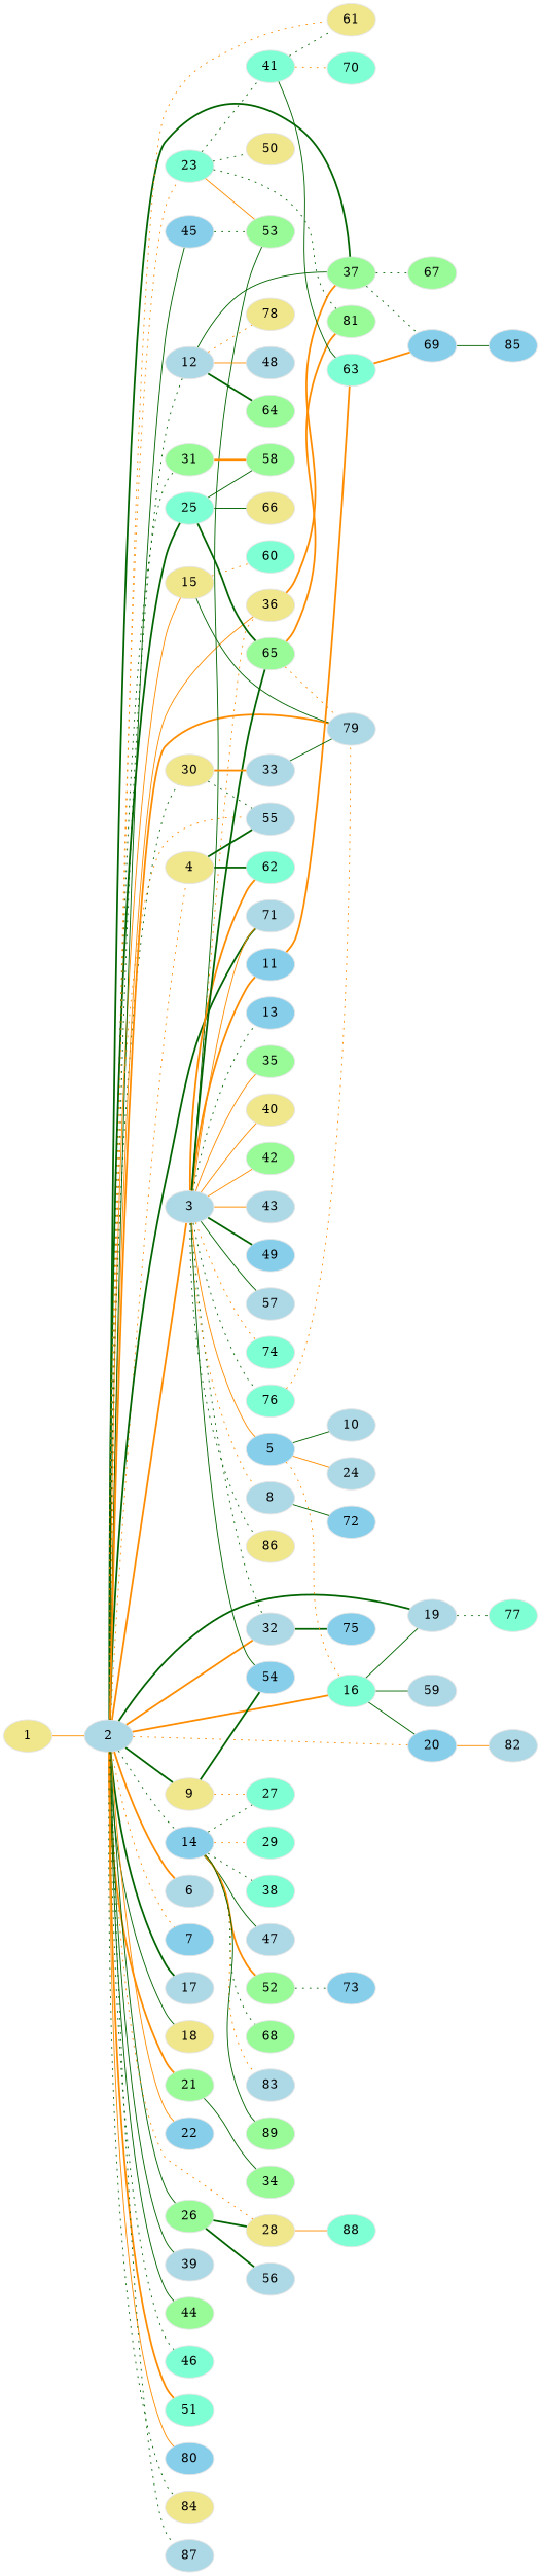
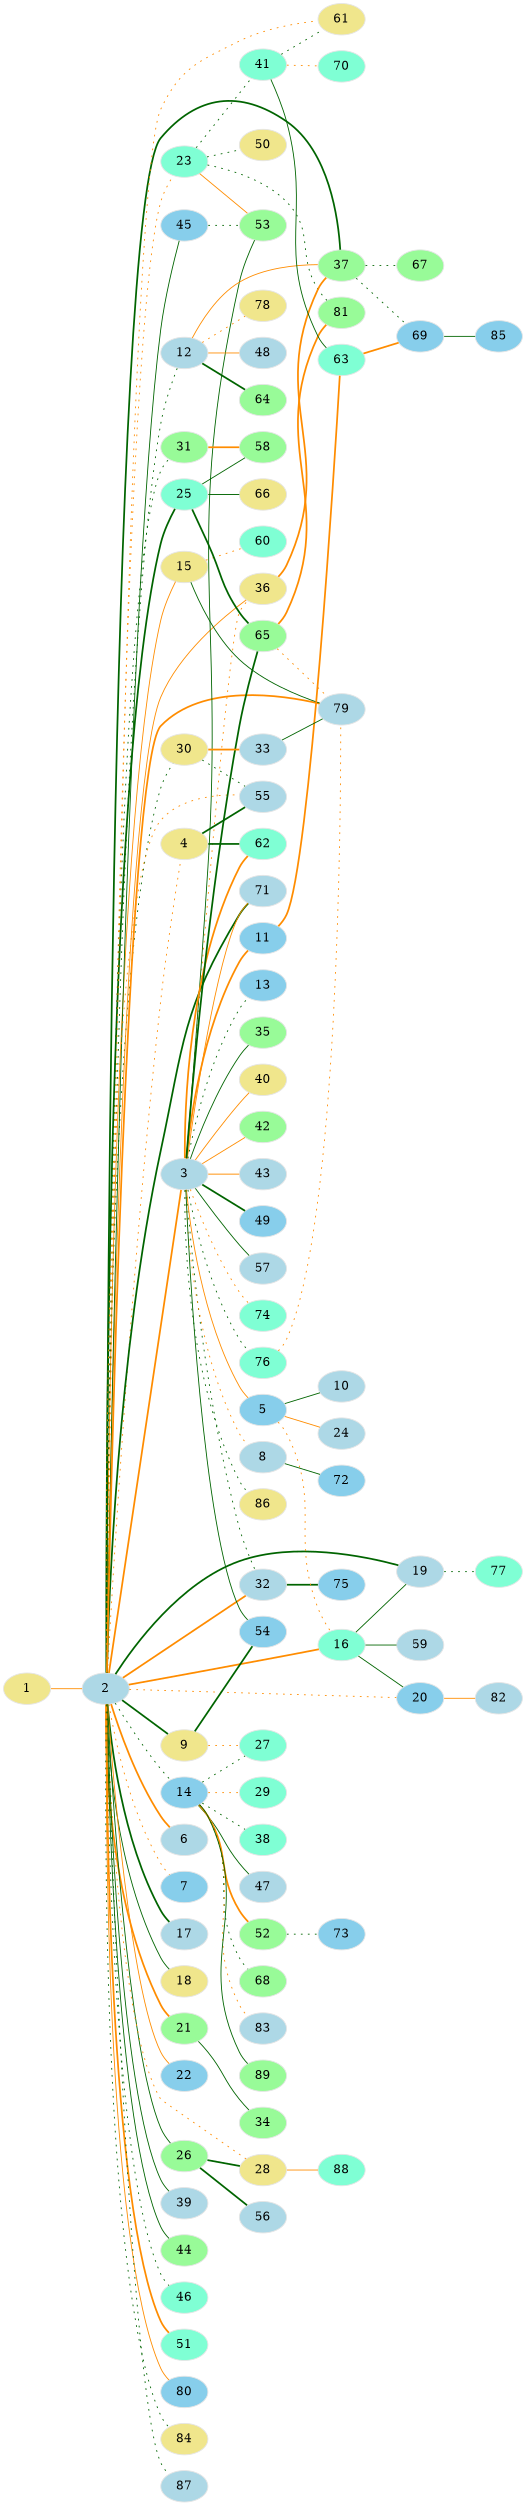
  graph {
    rankdir=LR
    node [color=gray90 fillcolor=lightblue style=filled]
    edge [color=darkgreen style=dotted weight=1.0]
    1 [fillcolor=khaki]
    2
    3
    4 [fillcolor=khaki]
    6
    7 [fillcolor=skyblue]
    9 [fillcolor=khaki]
    12
    14 [fillcolor=skyblue]
    15 [fillcolor=khaki]
    16 [fillcolor=aquamarine]
    17
    18 [fillcolor=khaki]
    19
    20 [fillcolor=skyblue]
    21 [fillcolor=palegreen]
    22 [fillcolor=skyblue]
    23 [fillcolor=aquamarine]
    25 [fillcolor=aquamarine]
    26 [fillcolor=palegreen]
    28 [fillcolor=khaki]
    30 [fillcolor=khaki]
    31 [fillcolor=palegreen]
    32
    36 [fillcolor=khaki]
    37 [fillcolor=palegreen]
    39
    44 [fillcolor=palegreen]
    45 [fillcolor=skyblue]
    46 [fillcolor=aquamarine]
    51 [fillcolor=aquamarine]
    55
    61 [fillcolor=khaki]
    71
    79
    80 [fillcolor=skyblue]
    84 [fillcolor=khaki]
    87
    5 [fillcolor=skyblue]
    8
    11 [fillcolor=skyblue]
    13 [fillcolor=skyblue]
    35 [fillcolor=palegreen]
    40 [fillcolor=khaki]
    42 [fillcolor=palegreen]
    43
    49 [fillcolor=skyblue]
    53 [fillcolor=palegreen]
    54 [fillcolor=skyblue]
    57
    62 [fillcolor=aquamarine]
    65 [fillcolor=palegreen]
    74 [fillcolor=aquamarine]
    76 [fillcolor=aquamarine]
    86 [fillcolor=khaki]
    27 [fillcolor=aquamarine]
    48
    64 [fillcolor=palegreen]
    78 [fillcolor=khaki]
    29 [fillcolor=aquamarine]
    38 [fillcolor=aquamarine]
    47
    52 [fillcolor=palegreen]
    68 [fillcolor=palegreen]
    83
    89 [fillcolor=palegreen]
    60 [fillcolor=aquamarine]
    59
    77 [fillcolor=aquamarine]
    82
    34 [fillcolor=palegreen]
    41 [fillcolor=aquamarine]
    50 [fillcolor=khaki]
    81 [fillcolor=palegreen]
    58 [fillcolor=palegreen]
    66 [fillcolor=khaki]
    56
    88 [fillcolor=aquamarine]
    33
    75 [fillcolor=skyblue]
    67 [fillcolor=palegreen]
    69 [fillcolor=skyblue]
    10
    24
    72 [fillcolor=skyblue]
    63 [fillcolor=aquamarine]
    73 [fillcolor=skyblue]
    70 [fillcolor=aquamarine]
    85 [fillcolor=skyblue]
    1 -- 2 [color=darkorange style=solid weight=2.0]
    2 -- 3 [color=darkorange style=bold]
    2 -- 4 [color=darkorange]
    2 -- 6 [color=darkorange style=bold]
    2 -- 7 [color=darkorange]
    2 -- 9 [style=bold]
    2 -- 12
    2 -- 14
    2 -- 15 [color=darkorange style=solid]
    2 -- 16 [color=darkorange style=bold]
    2 -- 17 [style=bold]
    2 -- 18 [style=solid]
    2 -- 19 [style=bold]
    2 -- 20 [color=darkorange]
    2 -- 21 [color=darkorange style=bold]
    2 -- 22 [color=darkorange style=solid]
    2 -- 23 [color=darkorange]
    2 -- 25 [style=bold]
    2 -- 26 [style=solid]
    2 -- 28 [color=darkorange]
    2 -- 30
    2 -- 31
    2 -- 32 [color=darkorange style=bold]
    2 -- 36 [color=darkorange style=solid]
    2 -- 37 [style=bold]
    2 -- 39 [style=solid]
    2 -- 44 [style=solid]
    2 -- 45 [style=solid]
    2 -- 46
    2 -- 51 [color=darkorange style=bold]
    2 -- 55 [color=darkorange]
    2 -- 61 [color=darkorange]
    2 -- 71 [style=bold]
    2 -- 79 [color=darkorange style=bold]
    2 -- 80 [color=darkorange style=solid]
    2 -- 84
    2 -- 87
    3 -- 32
    3 -- 36 [color=darkorange]
    3 -- 71 [color=darkorange style=solid]
    3 -- 5 [color=darkorange style=solid]
    3 -- 8 [color=darkorange]
    3 -- 11 [color=darkorange style=bold]
    3 -- 13
-   3 -- 35 [color=darkorange style=solid]
+   3 -- 35 [style=solid]
    3 -- 40 [color=darkorange style=solid]
    3 -- 42 [color=darkorange style=solid]
    3 -- 43 [color=darkorange style=solid]
    3 -- 49 [style=bold]
    3 -- 53 [style=solid]
    3 -- 54 [style=solid]
    3 -- 57 [style=solid]
    3 -- 62 [color=darkorange style=bold]
    3 -- 65 [style=bold]
    3 -- 74 [color=darkorange]
    3 -- 76
    3 -- 86
    4 -- 55 [style=bold]
    4 -- 62 [style=bold]
    9 -- 54 [style=bold]
    9 -- 27 [color=darkorange weight=2.0]
-   12 -- 37 [style=solid]
+   12 -- 37 [color=darkorange style=solid]
    12 -- 48 [color=darkorange style=solid]
    12 -- 64 [style=bold]
    12 -- 78 [color=darkorange]
    14 -- 27
    14 -- 29 [color=darkorange]
    14 -- 38
    14 -- 47 [style=solid]
    14 -- 52 [color=darkorange style=bold]
    14 -- 68
    14 -- 83 [color=darkorange]
    14 -- 89 [style=solid]
    15 -- 79 [style=solid]
    15 -- 60 [color=darkorange weight=2.0]
    16 -- 19 [style=solid]
    16 -- 20 [style=solid]
    16 -- 59 [style=solid weight=5.0]
    19 -- 77
    20 -- 82 [color=darkorange style=solid]
    21 -- 34 [style=solid]
    23 -- 53 [color=darkorange style=solid]
    23 -- 41
    23 -- 50 [weight=2.0]
    23 -- 81
    25 -- 65 [style=bold]
    25 -- 58 [style=solid]
    25 -- 66 [style=solid]
    26 -- 28 [style=bold]
    26 -- 56 [style=bold]
    28 -- 88 [color=darkorange style=solid]
    30 -- 55
    30 -- 33 [color=darkorange style=bold weight=3.0]
    31 -- 58 [color=darkorange style=bold weight=2.0]
    32 -- 75 [style=bold]
    36 -- 37 [color=darkorange style=bold]
    37 -- 67
    37 -- 69
    45 -- 53 [weight=2.0]
    5 -- 16 [color=darkorange]
    5 -- 10 [style=solid weight=2.0]
    5 -- 24 [color=darkorange style=solid]
    8 -- 72 [style=solid]
    11 -- 63 [color=darkorange style=bold]
    65 -- 79 [color=darkorange]
    65 -- 81 [color=darkorange style=bold]
    76 -- 79 [color=darkorange]
    52 -- 73
    41 -- 61
    41 -- 63 [style=solid]
    41 -- 70 [color=darkorange weight=2.0]
    33 -- 79 [style=solid]
    69 -- 85 [style=solid]
    63 -- 69 [color=darkorange style=bold]
  }
